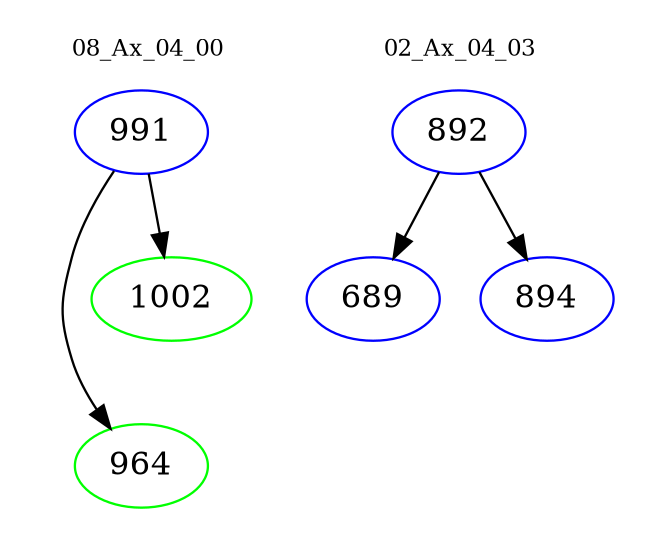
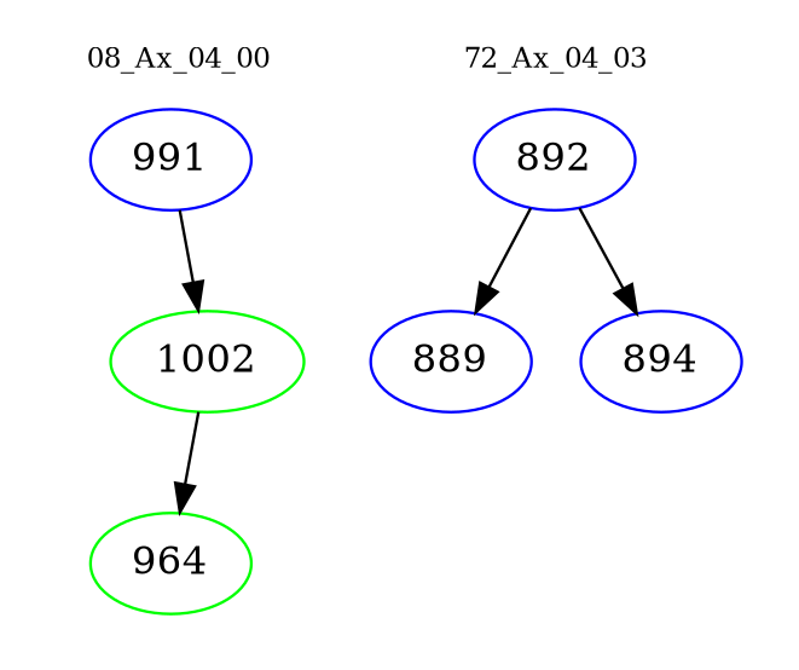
  digraph {
    node [color=blue]
    edge [color=black]
    n1 [label=991]
    n2 [color=green label=964]
    n3 [color=green label=1002]
    n4 [label=892]
-   n5 [label=689]
+   n5 [label=889]
    n6 [label=894]
    subgraph cluster_1 {
      color=white
      fontsize=10
      label="08_Ax_04_00"
      n1
      n2
      n3
    }
    subgraph cluster_2 {
      color=white
      fontsize=10
-     label="02_Ax_04_03"
+     label="72_Ax_04_03"
      n4
      n5
      n6
    }
-   n1 -> n2
+   n3 -> n2
    n1 -> n3
    n4 -> n5
    n4 -> n6
  }
